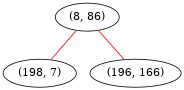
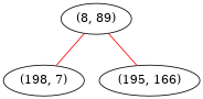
  graph {
    edge [color=red weight=1]
-   "(8, 89)" [label="(8, 86)"]
+   "(8, 89)"
    "(198, 7)"
-   "(196, 166)"
+   "(196, 166)" [label="(195, 166)"]
    "(8, 89)" -- "(198, 7)"
    "(8, 89)" -- "(196, 166)"
  }
